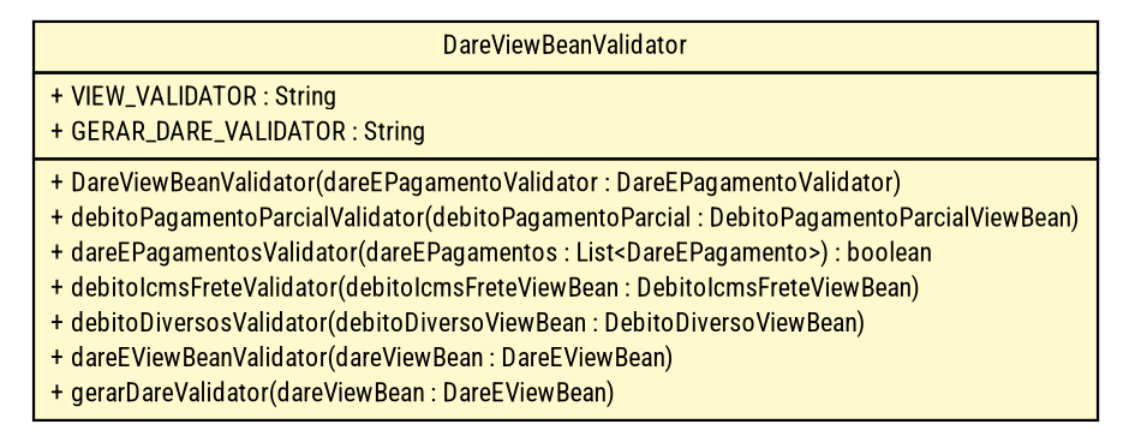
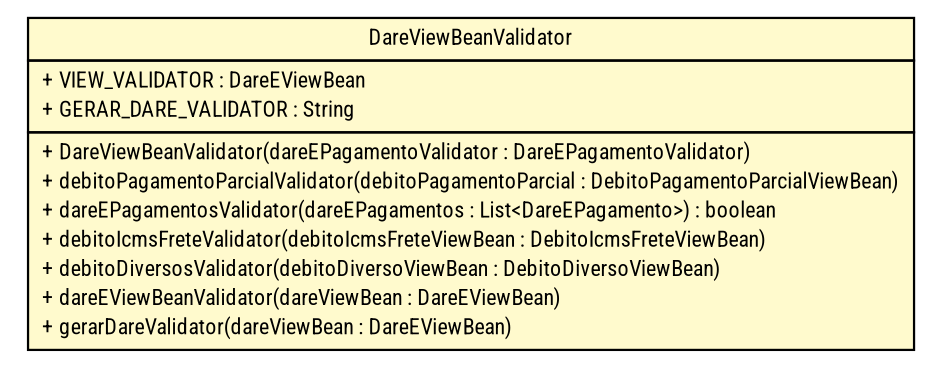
  digraph {
    nodesep=0.25
    ranksep=0.5
    rankdir=LR
    fontname="Roboto Condensed"
-   n1 [fontcolor=black fontname="Roboto Condensed" fontsize=10.0 label=<<table title="br.gov.to.sefaz.arr.parametros.managedbean.validator.DareViewBeanValidator" border="0" cellborder="1" cellspacing="0" cellpadding="2" port="p" bgcolor="lemonChiffon" href="./DareViewBeanValidator.html"> 		<tr><td><table border="0" cellspacing="0" cellpadding="1"> <tr><td align="center" balign="center"> DareViewBeanValidator </td></tr> 		</table></td></tr> 		<tr><td><table border="0" cellspacing="0" cellpadding="1"> <tr><td align="left" balign="left"> + VIEW_VALIDATOR : String </td></tr> <tr><td align="left" balign="left"> + GERAR_DARE_VALIDATOR : String </td></tr> 		</table></td></tr> 		<tr><td><table border="0" cellspacing="0" cellpadding="1"> <tr><td align="left" balign="left"> + DareViewBeanValidator(dareEPagamentoValidator : DareEPagamentoValidator) </td></tr> <tr><td align="left" balign="left"> + debitoPagamentoParcialValidator(debitoPagamentoParcial : DebitoPagamentoParcialViewBean) </td></tr> <tr><td align="left" balign="left"> + dareEPagamentosValidator(dareEPagamentos : List&lt;DareEPagamento&gt;) : boolean </td></tr> <tr><td align="left" balign="left"> + debitoIcmsFreteValidator(debitoIcmsFreteViewBean : DebitoIcmsFreteViewBean) </td></tr> <tr><td align="left" balign="left"> + debitoDiversosValidator(debitoDiversoViewBean : DebitoDiversoViewBean) </td></tr> <tr><td align="left" balign="left"> + dareEViewBeanValidator(dareViewBean : DareEViewBean) </td></tr> <tr><td align="left" balign="left"> + gerarDareValidator(dareViewBean : DareEViewBean) </td></tr> 		</table></td></tr> 		</table>> shape=plaintext]
+   n1 [fontcolor=black fontname="Roboto Condensed" fontsize=10.0 label=<<table title="br.gov.to.sefaz.arr.parametros.managedbean.validator.DareViewBeanValidator" border="0" cellborder="1" cellspacing="0" cellpadding="2" port="p" bgcolor="lemonChiffon" href="./DareViewBeanValidator.html"> 		<tr><td><table border="0" cellspacing="0" cellpadding="1"> <tr><td align="center" balign="center"> DareViewBeanValidator </td></tr> 		</table></td></tr> 		<tr><td><table border="0" cellspacing="0" cellpadding="1"> <tr><td align="left" balign="left"> + VIEW_VALIDATOR : DareEViewBean </td></tr> <tr><td align="left" balign="left"> + GERAR_DARE_VALIDATOR : String </td></tr> 		</table></td></tr> 		<tr><td><table border="0" cellspacing="0" cellpadding="1"> <tr><td align="left" balign="left"> + DareViewBeanValidator(dareEPagamentoValidator : DareEPagamentoValidator) </td></tr> <tr><td align="left" balign="left"> + debitoPagamentoParcialValidator(debitoPagamentoParcial : DebitoPagamentoParcialViewBean) </td></tr> <tr><td align="left" balign="left"> + dareEPagamentosValidator(dareEPagamentos : List&lt;DareEPagamento&gt;) : boolean </td></tr> <tr><td align="left" balign="left"> + debitoIcmsFreteValidator(debitoIcmsFreteViewBean : DebitoIcmsFreteViewBean) </td></tr> <tr><td align="left" balign="left"> + debitoDiversosValidator(debitoDiversoViewBean : DebitoDiversoViewBean) </td></tr> <tr><td align="left" balign="left"> + dareEViewBeanValidator(dareViewBean : DareEViewBean) </td></tr> <tr><td align="left" balign="left"> + gerarDareValidator(dareViewBean : DareEViewBean) </td></tr> 		</table></td></tr> 		</table>> shape=plaintext]
  }
